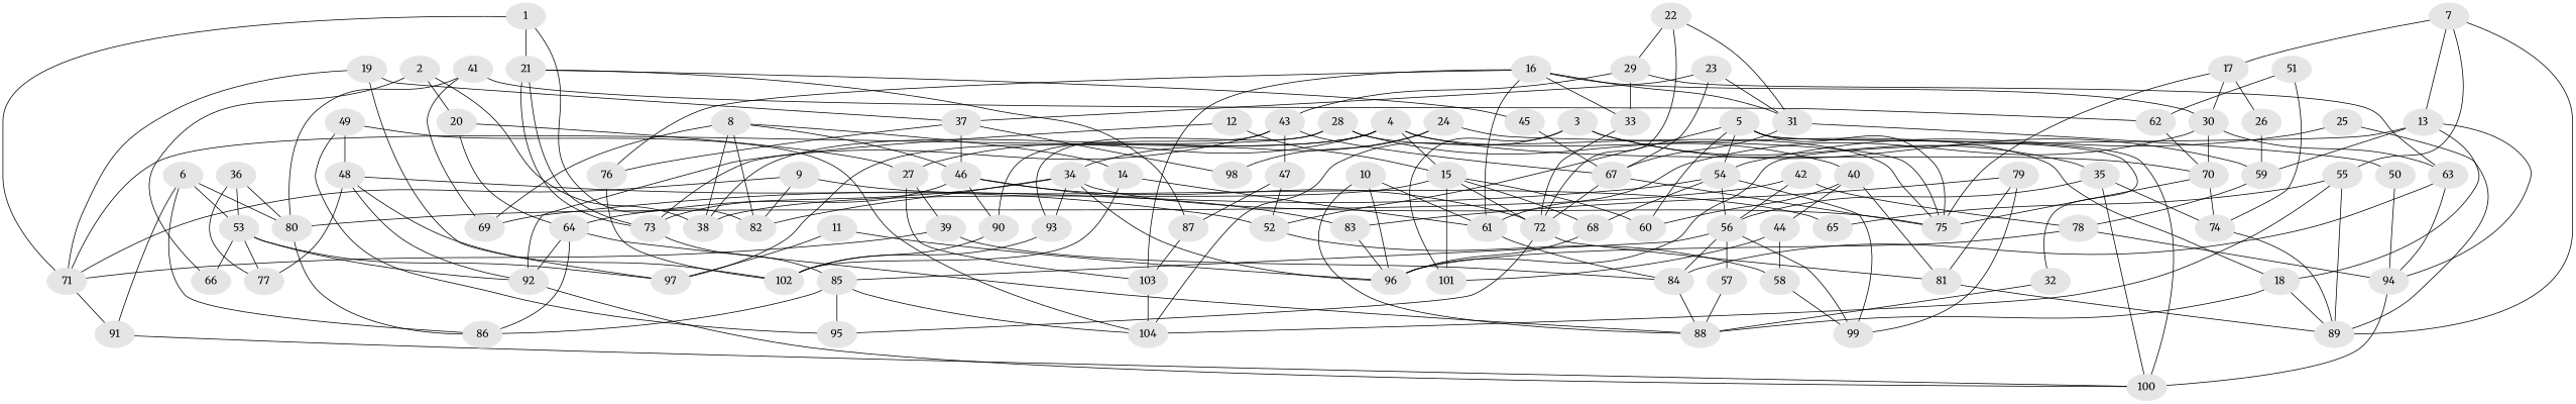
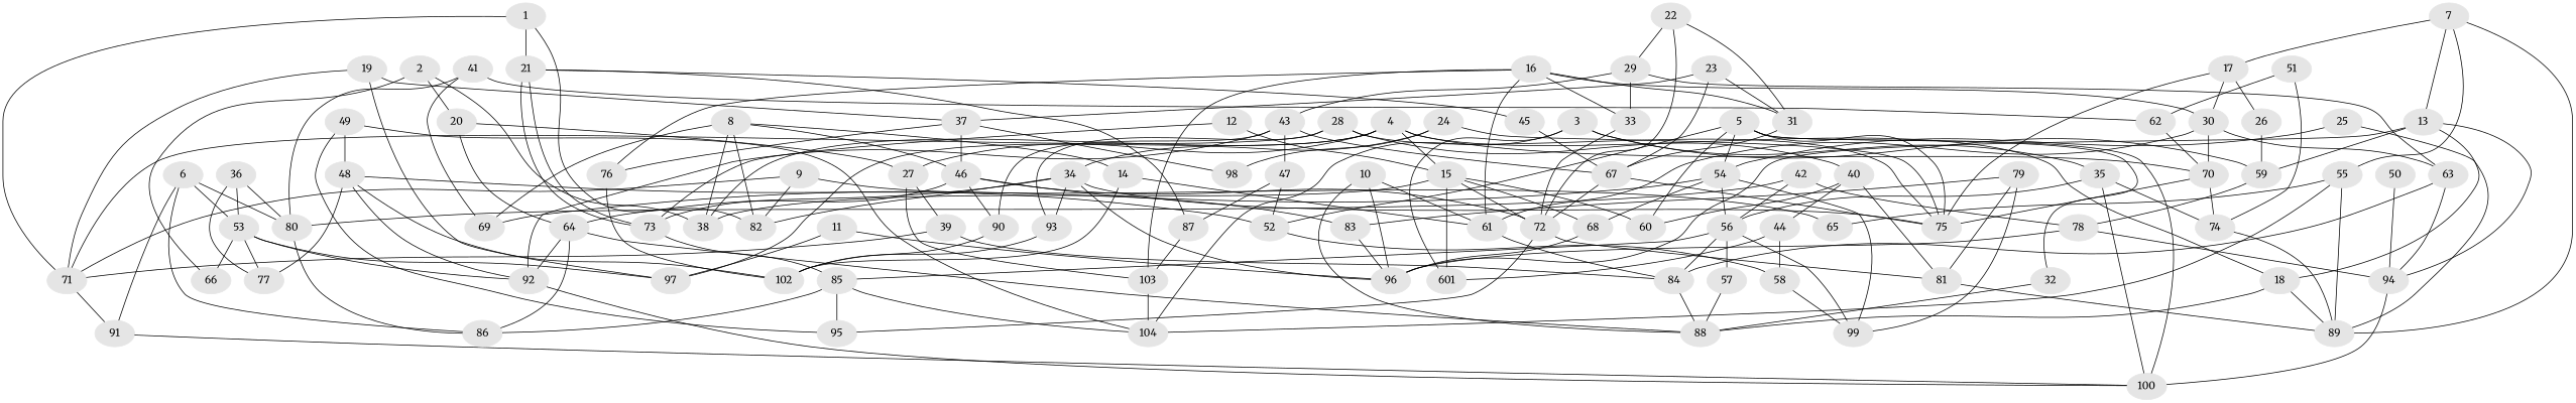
  graph {
    fontname=Merriweather
    node [color=gray90 fontname=Merriweather style=filled]
    edge [fontname=Merriweather]
    1
    21
    71
    82
    73
    45
    87
    91
    2
    20
    38
    66
    27
    64
    3
    35
    59
-   101
+   101 [label=601]
    104
    100
    56
    74
    78
    4
    15
    18
    70
    97
    60
    68
    72
    89
    88
    103
    39
    75
    5
    32
    52
    54
    58
    69
    99
    6
    53
    80
    86
    77
    92
    7
    13
    17
    55
    96
    94
    30
    26
    65
    8
    14
    46
    61
    102
    90
    83
    9
    10
    84
    11
    12
    85
    81
    95
    16
    31
    33
    76
    63
    67
    50
    19
    37
    98
    22
    29
    43
    23
    24
    34
    93
    25
    28
    40
    44
    47
    57
    36
    41
    62
    42
    48
    49
    51
    79
    1 -- 21
    1 -- 71
    1 -- 82
    21 -- 73
    21 -- 73
    21 -- 45
    21 -- 87
    71 -- 91
    73 -- 85
    45 -- 67
    87 -- 103
    91 -- 100
    2 -- 20
    2 -- 38
    2 -- 66
    20 -- 27
    20 -- 64
    27 -- 103
    27 -- 39
    64 -- 88
    64 -- 86
    64 -- 92
    3 -- 35
    3 -- 59
    3 -- 101
    3 -- 104
    35 -- 100
    35 -- 56
    35 -- 74
    59 -- 78
    56 -- 99
    56 -- 84
    56 -- 85
    56 -- 57
    74 -- 89
    78 -- 96
    78 -- 94
    4 -- 38
    4 -- 27
    4 -- 15
    4 -- 18
    4 -- 70
    4 -- 97
    15 -- 38
    15 -- 101
    15 -- 60
    15 -- 68
    15 -- 72
    18 -- 89
    18 -- 88
    70 -- 74
    70 -- 75
    68 -- 96
    72 -- 81
    72 -- 95
    103 -- 104
    39 -- 71
    39 -- 84
    5 -- 100
    5 -- 60
    5 -- 75
    5 -- 32
    5 -- 52
    5 -- 54
    32 -- 88
    52 -- 58
    54 -- 56
    54 -- 68
    54 -- 69
    54 -- 99
    58 -- 99
    6 -- 91
    6 -- 53
    6 -- 80
    6 -- 86
    53 -- 66
    53 -- 97
    53 -- 77
    53 -- 92
    80 -- 86
    92 -- 100
    7 -- 89
    7 -- 13
    7 -- 17
    7 -- 55
    13 -- 59
    13 -- 18
    13 -- 96
    13 -- 94
    17 -- 75
    17 -- 30
    17 -- 26
    55 -- 104
    55 -- 89
    55 -- 65
    94 -- 100
    30 -- 70
    30 -- 61
    30 -- 63
    26 -- 59
    8 -- 82
    8 -- 38
    8 -- 69
    8 -- 14
    8 -- 46
    14 -- 61
    14 -- 102
    46 -- 73
    46 -- 72
    46 -- 90
    46 -- 83
    61 -- 84
    90 -- 102
    83 -- 96
    9 -- 71
    9 -- 82
    9 -- 65
    10 -- 88
    10 -- 96
    10 -- 61
    84 -- 88
    11 -- 97
    11 -- 96
    12 -- 73
    12 -- 15
    85 -- 104
    85 -- 86
    85 -- 95
    81 -- 89
    16 -- 103
    16 -- 30
    16 -- 61
    16 -- 31
    16 -- 33
    16 -- 76
    31 -- 67
-   31 -- 50
    33 -- 72
    76 -- 102
    63 -- 94
    63 -- 84
    67 -- 72
    67 -- 75
    50 -- 94
    19 -- 71
    19 -- 97
    19 -- 37
    37 -- 46
    37 -- 76
    37 -- 98
    22 -- 72
    22 -- 31
    22 -- 29
    29 -- 33
    29 -- 63
    29 -- 43
    43 -- 92
    43 -- 90
    43 -- 67
    43 -- 47
    23 -- 31
    23 -- 67
    23 -- 37
    24 -- 75
    24 -- 98
    24 -- 34
    34 -- 82
    34 -- 64
    34 -- 75
    34 -- 96
    34 -- 93
    93 -- 102
    25 -- 89
    25 -- 54
    28 -- 71
    28 -- 75
    28 -- 93
    28 -- 40
    40 -- 60
    40 -- 81
    40 -- 44
    44 -- 101
    44 -- 58
    47 -- 87
    47 -- 52
    57 -- 88
    36 -- 53
    36 -- 80
    36 -- 77
    41 -- 69
    41 -- 80
    41 -- 62
    62 -- 70
    42 -- 56
    42 -- 78
    42 -- 80
    48 -- 52
    48 -- 77
    48 -- 92
    48 -- 102
    49 -- 104
    49 -- 95
    49 -- 48
    51 -- 74
    51 -- 62
    79 -- 99
    79 -- 83
    79 -- 81
  }
